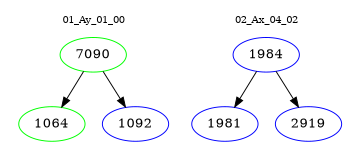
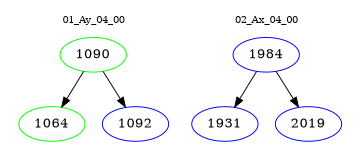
  digraph {
    node [color=blue]
    edge [color=black]
-   n1 [color=green label=7090]
+   n1 [color=green label=1090]
    n2 [color=green label=1064]
    n3 [label=1092]
    n4 [label=1984]
-   n5 [label=1981]
-   n6 [label=2919]
+   n5 [label=1931]
+   n6 [label=2019]
    subgraph cluster_1 {
      color=white
      fontsize=10
-     label="01_Ay_01_00"
+     label="01_Ay_04_00"
      n1
      n2
      n3
    }
    subgraph cluster_2 {
      color=white
      fontsize=10
-     label="02_Ax_04_02"
+     label="02_Ax_04_00"
      n4
      n5
      n6
    }
    n1 -> n2
    n1 -> n3
    n4 -> n5
    n4 -> n6
  }
